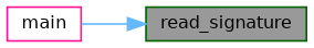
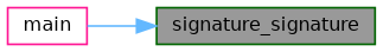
  digraph {
    rankdir=RL
    node [fontname=Helvetica fontsize=10 shape=box style=filled]
-   n1 [color=darkgreen fillcolor=grey60 fontcolor=black height=0.2 label=read_signature width=0.4]
+   n1 [color=darkgreen fillcolor=grey60 fontcolor=black height=0.2 label=signature_signature width=0.4]
    n2 [color=deeppink fillcolor=white height=0.2 label=main width=0.4]
    n1 -> n2 [color=steelblue1 dir=back fontname=Helvetica fontsize=10 labelfontname=Helvetica labelfontsize=10 style=solid]
  }
